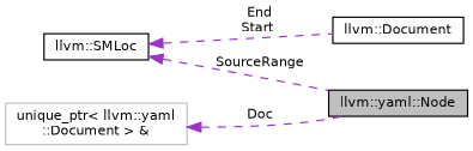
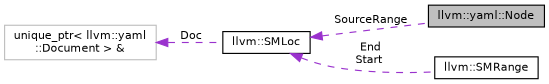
  digraph {
    rankdir=LR
    node [color=black fontname=Helvetica fontsize=10 shape=record]
    edge [color=darkorchid3 dir=back fontname=Helvetica fontsize=10 labelfontname=Helvetica labelfontsize=10 style=dashed]
    n1 [fillcolor=grey75 fontcolor=black height=0.2 label="llvm::yaml::Node" style=filled width=0.4]
-   n2 [height=0.2 label="llvm::Document" width=0.4]
+   n2 [height=0.2 label="llvm::SMRange" width=0.4]
    n3 [height=0.2 label="llvm::SMLoc" width=0.4]
    n4 [color=grey75 height=0.2 label="unique_ptr\< llvm::yaml\l::Document \> &" width=0.4]
    n3 -> n1 [label=" SourceRange"]
    n3 -> n2 [label=" End\nStart"]
-   n4 -> n1 [label=" Doc"]
+   n4 -> n3 [label=" Doc"]
  }
